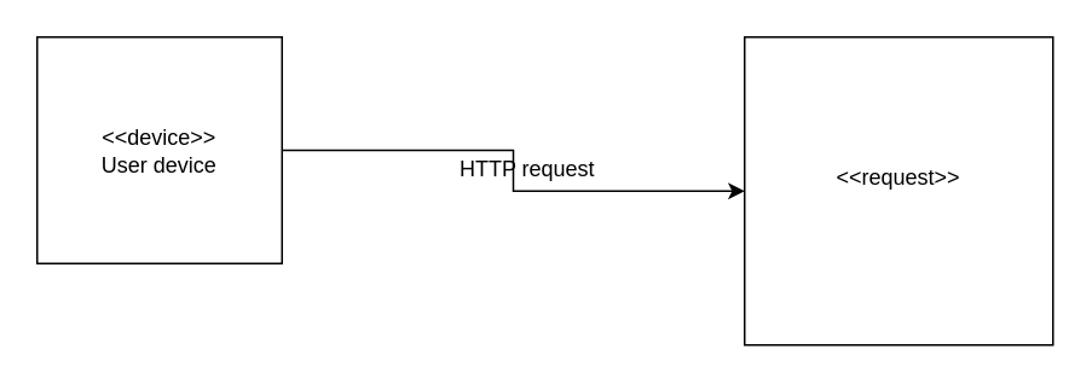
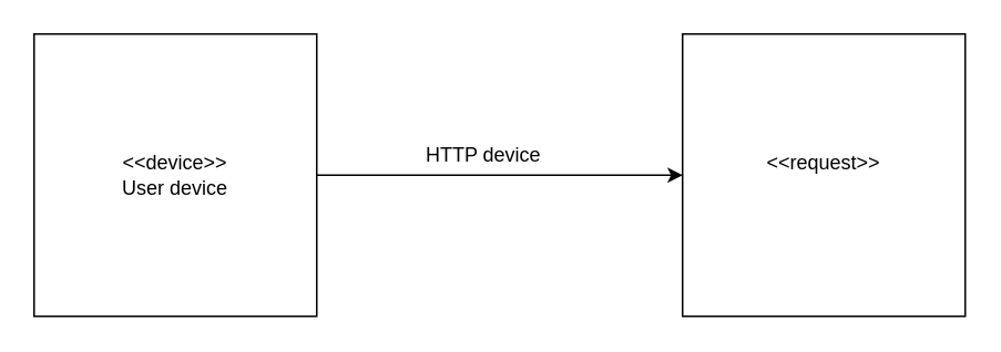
  <mxCell id="0" />
  <mxCell id="1" parent="0" />
  <mxCell id="2" style="edgeStyle=orthogonalEdgeStyle;rounded=0;orthogonalLoop=1;jettySize=auto;html=1;exitX=1;exitY=0.5;exitDx=0;exitDy=0;" edge="1" parent="1" source="3" target="4"><mxGeometry relative="1" as="geometry" /></mxCell>
- <mxCell id="3" value="&amp;lt;&amp;lt;device&amp;gt;&amp;gt;&lt;br&gt;User device" style="whiteSpace=wrap;html=1;aspect=fixed;" vertex="1" parent="1"><mxGeometry x="20" y="20" width="135" height="125" as="geometry" /></mxCell>
+ <mxCell id="3" value="&amp;lt;&amp;lt;device&amp;gt;&amp;gt;&lt;br&gt;User device" style="whiteSpace=wrap;html=1;aspect=fixed;" vertex="1" parent="1"><mxGeometry x="20" y="20" width="170" height="170" as="geometry" /></mxCell>
  <mxCell id="4" value="&amp;lt;&amp;lt;request&amp;gt;&amp;gt;&lt;div&gt;&lt;br/&gt;&lt;/div&gt;" style="whiteSpace=wrap;html=1;aspect=fixed;" vertex="1" parent="1"><mxGeometry x="410" y="20" width="170" height="170" as="geometry" /></mxCell>
- <mxCell id="5" value="HTTP request" style="text;html=1;align=center;verticalAlign=middle;resizable=0;points=[];autosize=1;strokeColor=none;fillColor=none;" vertex="1" parent="1"><mxGeometry x="240" y="78" width="100" height="30" as="geometry" /></mxCell>
+ <mxCell id="5" value="HTTP device" style="text;html=1;align=center;verticalAlign=middle;resizable=0;points=[];autosize=1;strokeColor=none;fillColor=none;" vertex="1" parent="1"><mxGeometry x="240" y="78" width="100" height="30" as="geometry" /></mxCell>
